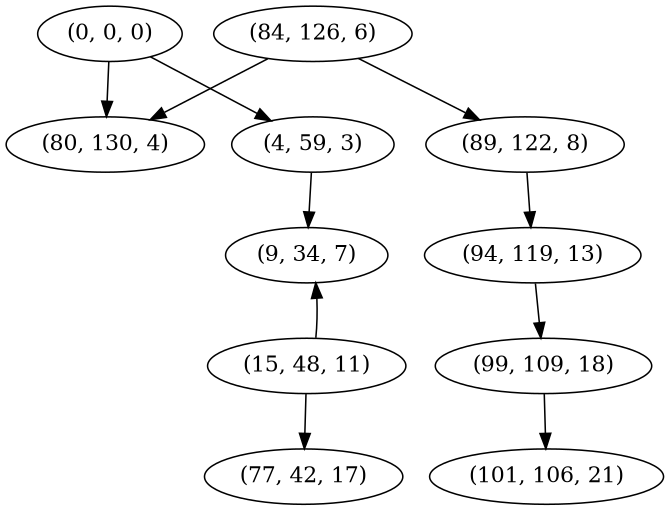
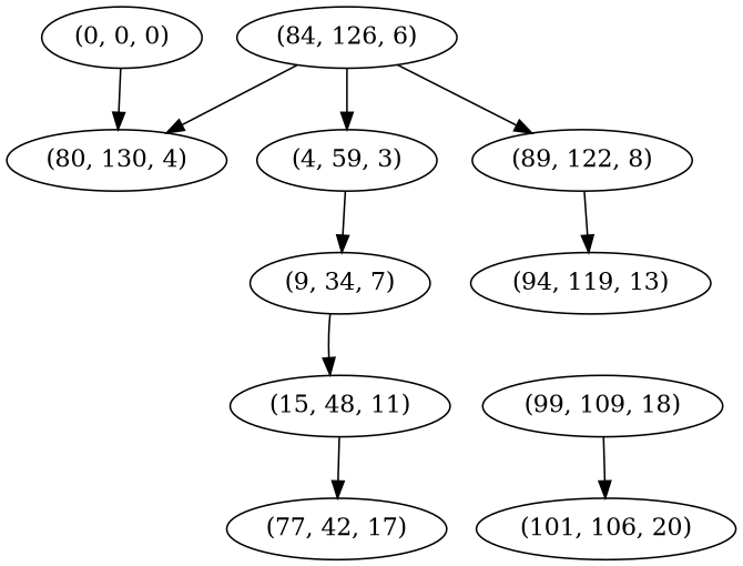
  digraph {
    "(0, 0, 0)"
    "(4, 59, 3)"
    "(80, 130, 4)"
    n4 [label="(9, 34, 7)"]
    "(15, 48, 11)"
    n6 [label="(77, 42, 17)"]
    "(84, 126, 6)"
    "(89, 122, 8)"
    n9 [label="(94, 119, 13)"]
    "(99, 109, 18)"
-   "(101, 106, 20)" [label="(101, 106, 21)"]
-   "(0, 0, 0)" -> "(4, 59, 3)"
+   "(101, 106, 20)"
+   "(84, 126, 6)" -> "(4, 59, 3)"
    "(0, 0, 0)" -> "(80, 130, 4)"
    "(4, 59, 3)" -> n4
-   "(15, 48, 11)" -> n4
+   n4 -> "(15, 48, 11)"
    "(15, 48, 11)" -> n6
    "(84, 126, 6)" -> "(80, 130, 4)"
    "(84, 126, 6)" -> "(89, 122, 8)"
    "(89, 122, 8)" -> n9
-   n9 -> "(99, 109, 18)"
    "(99, 109, 18)" -> "(101, 106, 20)"
  }
